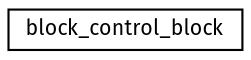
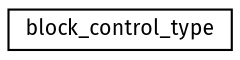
  digraph {
    rankdir=LR
    fontname="Fira Sans"
-   n1 [color=black fillcolor=white fontname="Fira Sans" fontsize=10 height=0.2 label=block_control_block shape=record style=filled width=0.4]
+   n1 [color=black fillcolor=white fontname="Fira Sans" fontsize=10 height=0.2 label=block_control_type shape=record style=filled width=0.4]
  }
